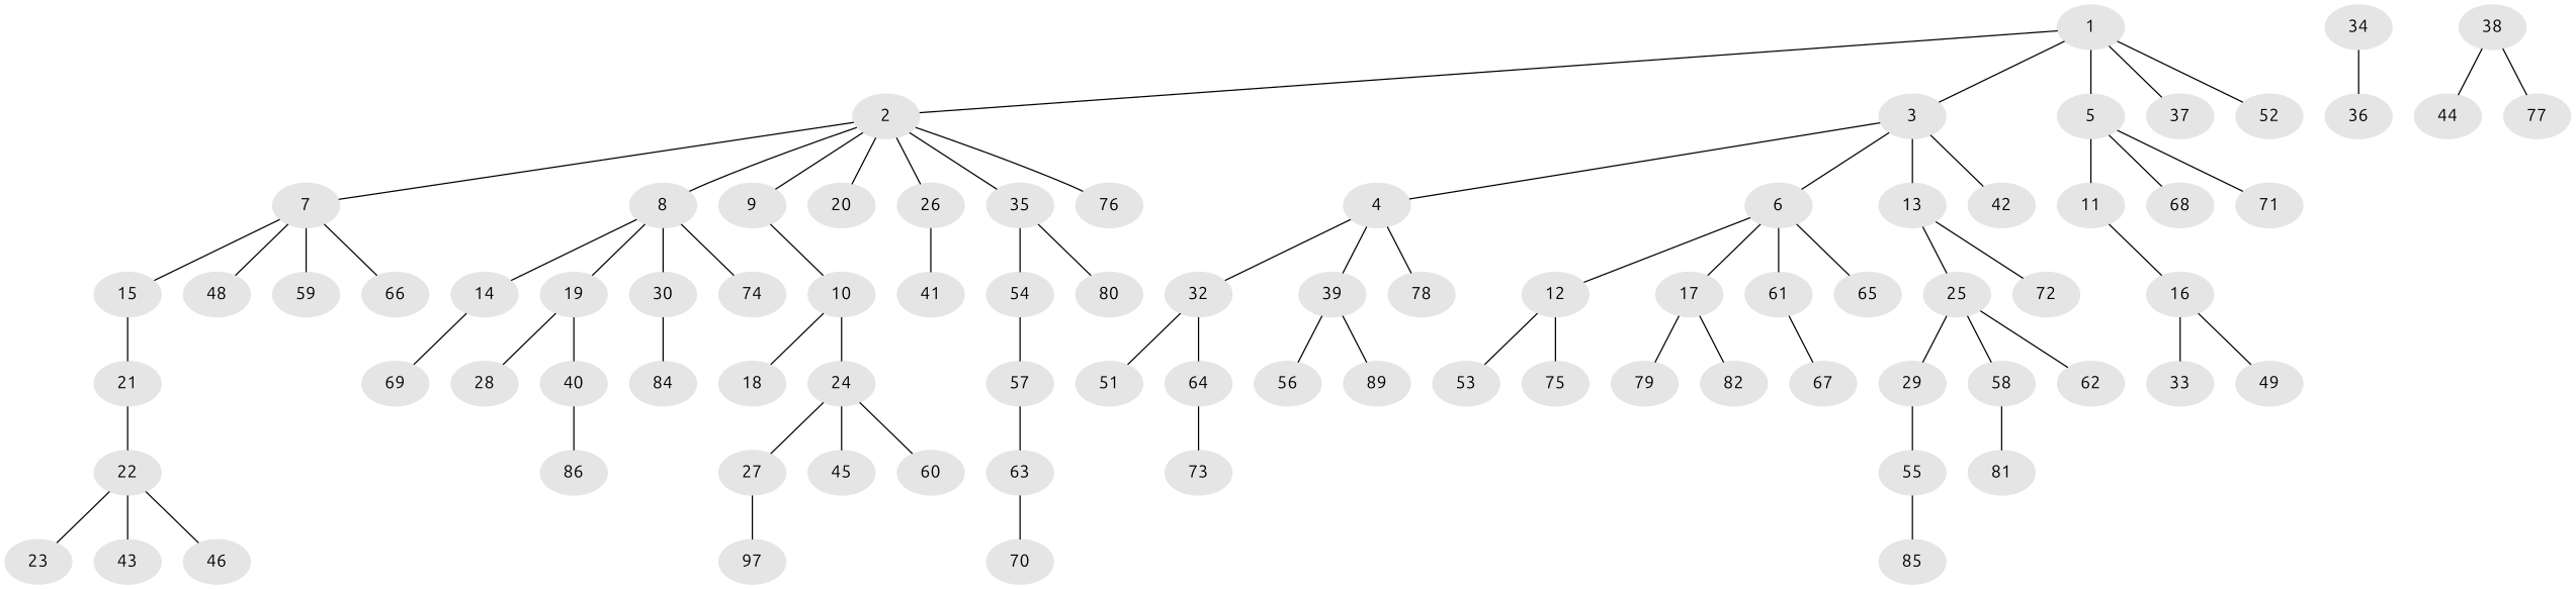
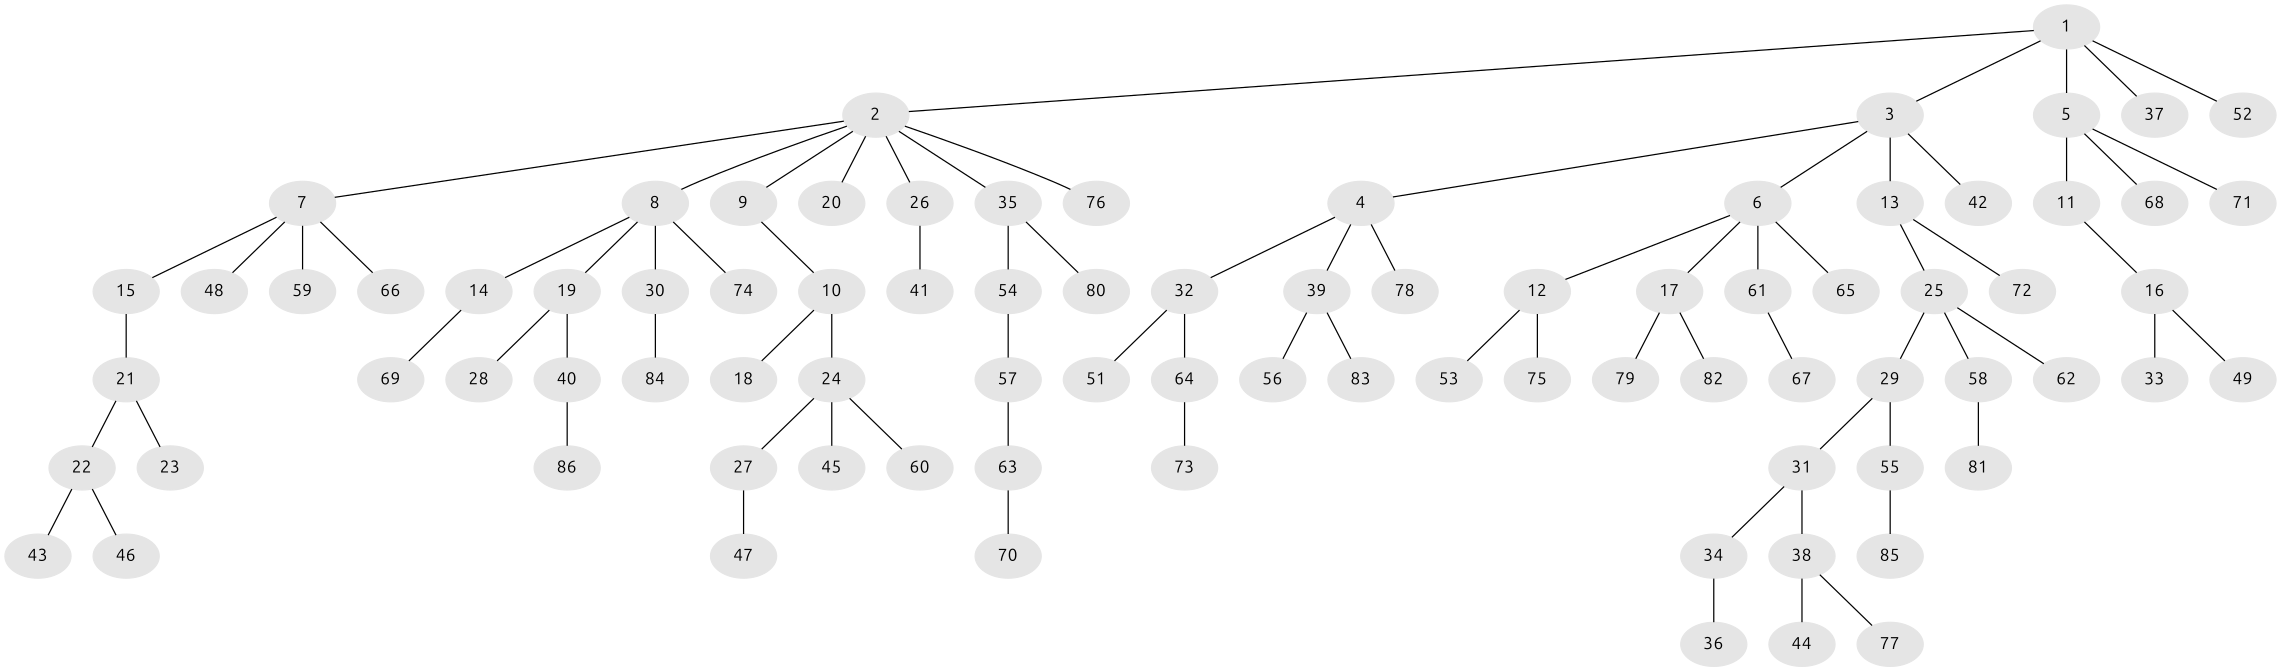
  graph {
    fontname=Ubuntu
    node [color=gray90 fontname=Ubuntu style=filled]
    edge [fontname=Ubuntu]
    1
    2
    3
    5
    37
    52
    7
    8
    9
    20
    26
    35
    76
    4
    6
    13
    42
    11
    68
    71
    15
    48
    59
    66
    14
    19
    30
    74
    10
    41
    54
    80
    32
    39
    78
    12
    17
    61
    65
    25
    72
    51
    64
    56
-   83 [label=89]
+   83
    16
    53
    75
    79
    82
    67
    21
    69
    28
    40
    84
    18
    24
    27
    45
    60
    33
    49
    29
    58
    62
    22
    23
    43
    46
    86
-   47 [label=97]
+   47
+   31
    55
    81
    34
    38
    85
    36
    44
    77
    73
    57
    63
    70
    1 -- 2
    1 -- 3
    1 -- 5
    1 -- 37
    1 -- 52
    2 -- 7
    2 -- 8
    2 -- 9
    2 -- 20
    2 -- 26
    2 -- 35
    2 -- 76
    3 -- 4
    3 -- 6
    3 -- 13
    3 -- 42
    5 -- 11
    5 -- 68
    5 -- 71
    7 -- 15
    7 -- 48
    7 -- 59
    7 -- 66
    8 -- 14
    8 -- 19
    8 -- 30
    8 -- 74
    9 -- 10
    26 -- 41
    35 -- 54
    35 -- 80
    4 -- 32
    4 -- 39
    4 -- 78
    6 -- 12
    6 -- 17
    6 -- 61
    6 -- 65
    13 -- 25
    13 -- 72
    11 -- 16
    15 -- 21
    14 -- 69
    19 -- 28
    19 -- 40
    30 -- 84
    10 -- 18
    10 -- 24
    54 -- 57
    32 -- 51
    32 -- 64
    39 -- 56
    39 -- 83
    12 -- 53
    12 -- 75
    17 -- 79
    17 -- 82
    61 -- 67
    25 -- 29
    25 -- 58
    25 -- 62
    64 -- 73
    16 -- 33
    16 -- 49
    21 -- 22
-   22 -- 23
+   21 -- 23
    40 -- 86
    24 -- 27
    24 -- 45
    24 -- 60
    27 -- 47
+   29 -- 31
    29 -- 55
    58 -- 81
    22 -- 43
    22 -- 46
+   31 -- 34
+   31 -- 38
    55 -- 85
    34 -- 36
    38 -- 44
    38 -- 77
    57 -- 63
    63 -- 70
  }
